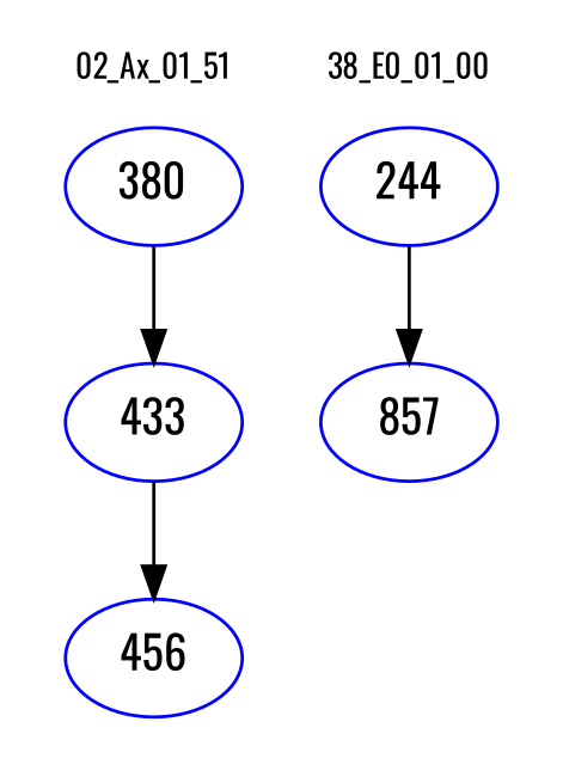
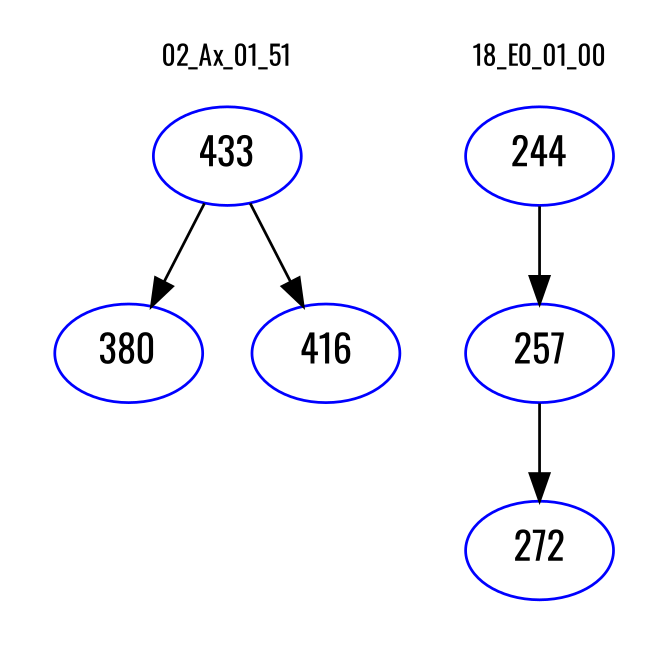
  digraph {
    fontname=Oswald
    node [color=blue fontname=Oswald]
    edge [color=black fontname=Oswald]
    n1 [label=433]
    n2 [label=380]
-   n3 [label=456]
-   n4 [label=857]
+   n3 [label=416]
+   n4 [label=257]
    n5 [label=244]
+   n6 [label=272]
    subgraph cluster_1 {
      color=white
      fontsize=10
      label="02_Ax_01_51"
      n1
      n2
      n3
    }
    subgraph cluster_2 {
      color=white
      fontsize=10
-     label="38_E0_01_00"
+     label="18_E0_01_00"
      n4
      n5
+     n6
    }
-   n2 -> n1
+   n1 -> n2
    n1 -> n3
+   n4 -> n6
    n5 -> n4
  }
